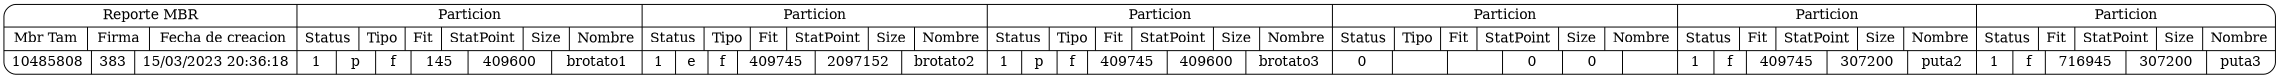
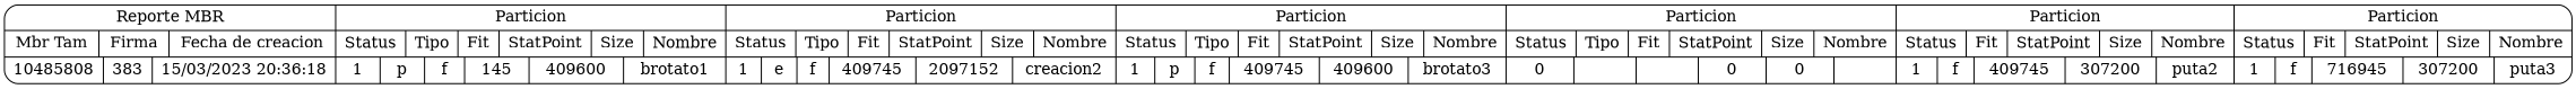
  digraph {
    rankdir=TB
-   n1 [label=" {Reporte MBR | {Mbr Tam| Firma | Fecha de creacion}| {10485808 | 383 | 15/03/2023 20:36:18 }}| {Particion | {Status | Tipo | Fit | StatPoint | Size | Nombre}| {1 | p | f | 145 | 409600 | brotato1 }}| {Particion | {Status | Tipo | Fit | StatPoint | Size | Nombre}| {1 | e | f | 409745 | 2097152 | brotato2 }}| {Particion | {Status | Tipo | Fit | StatPoint | Size | Nombre}| {1 | p | f | 409745 | 409600 | brotato3 }}| {Particion | {Status | Tipo | Fit | StatPoint | Size | Nombre}| {0 |   |   | 0 | 0 |  }}| {Particion | {Status | Fit | StatPoint | Size | Nombre}| {1 | f | 409745 | 307200 | puta2 }}| {Particion | {Status | Fit | StatPoint | Size | Nombre}| {1 | f | 716945 | 307200 | puta3 }}" shape=Mrecord]
+   n1 [label=" {Reporte MBR | {Mbr Tam| Firma | Fecha de creacion}| {10485808 | 383 | 15/03/2023 20:36:18 }}| {Particion | {Status | Tipo | Fit | StatPoint | Size | Nombre}| {1 | p | f | 145 | 409600 | brotato1 }}| {Particion | {Status | Tipo | Fit | StatPoint | Size | Nombre}| {1 | e | f | 409745 | 2097152 | creacion2 }}| {Particion | {Status | Tipo | Fit | StatPoint | Size | Nombre}| {1 | p | f | 409745 | 409600 | brotato3 }}| {Particion | {Status | Tipo | Fit | StatPoint | Size | Nombre}| {0 |   |   | 0 | 0 |  }}| {Particion | {Status | Fit | StatPoint | Size | Nombre}| {1 | f | 409745 | 307200 | puta2 }}| {Particion | {Status | Fit | StatPoint | Size | Nombre}| {1 | f | 716945 | 307200 | puta3 }}" shape=Mrecord]
  }
